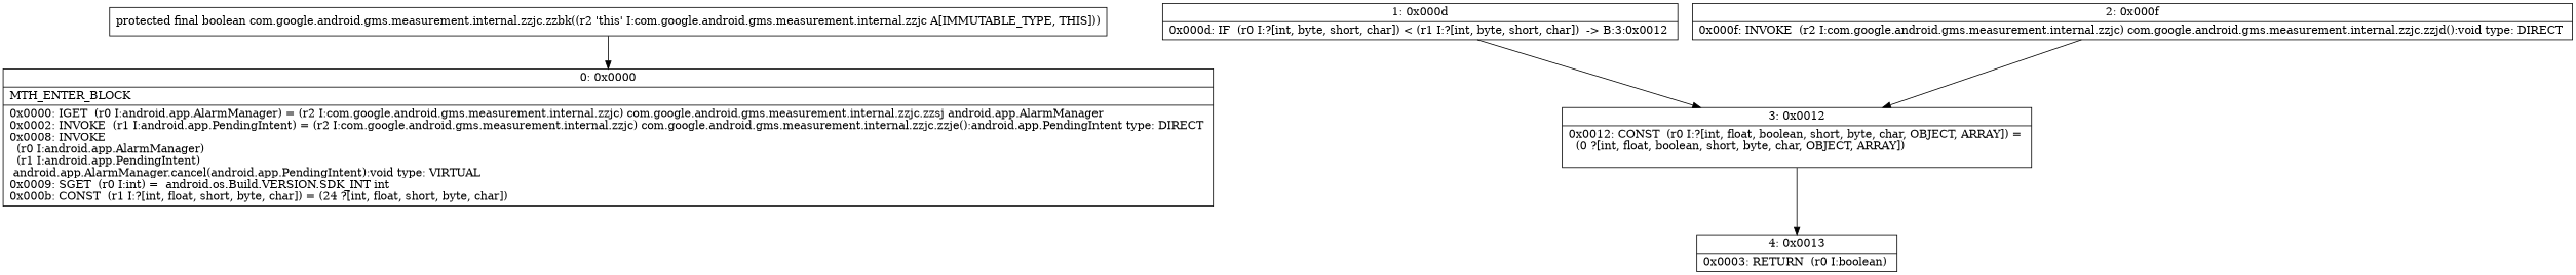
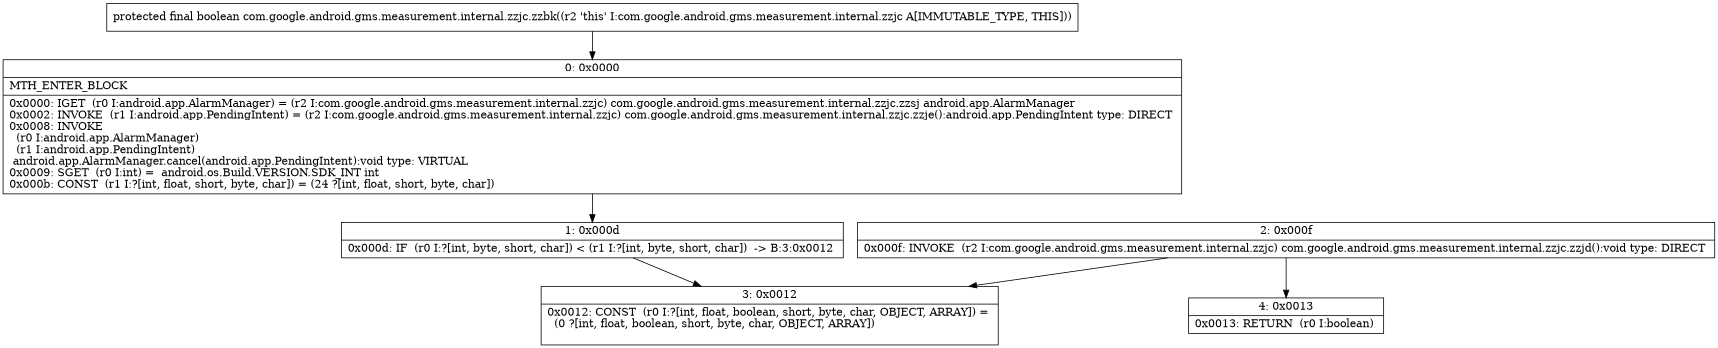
  digraph {
    node [shape=record]
    n1 [label="{0\:\ 0x0000|MTH_ENTER_BLOCK\l|0x0000: IGET  (r0 I:android.app.AlarmManager) = (r2 I:com.google.android.gms.measurement.internal.zzjc) com.google.android.gms.measurement.internal.zzjc.zzsj android.app.AlarmManager \l0x0002: INVOKE  (r1 I:android.app.PendingIntent) = (r2 I:com.google.android.gms.measurement.internal.zzjc) com.google.android.gms.measurement.internal.zzjc.zzje():android.app.PendingIntent type: DIRECT \l0x0008: INVOKE  \l  (r0 I:android.app.AlarmManager)\l  (r1 I:android.app.PendingIntent)\l android.app.AlarmManager.cancel(android.app.PendingIntent):void type: VIRTUAL \l0x0009: SGET  (r0 I:int) =  android.os.Build.VERSION.SDK_INT int \l0x000b: CONST  (r1 I:?[int, float, short, byte, char]) = (24 ?[int, float, short, byte, char]) \l}"]
    n2 [label="{1\:\ 0x000d|0x000d: IF  (r0 I:?[int, byte, short, char]) \< (r1 I:?[int, byte, short, char])  \-\> B:3:0x0012 \l}"]
    n3 [label="{3\:\ 0x0012|0x0012: CONST  (r0 I:?[int, float, boolean, short, byte, char, OBJECT, ARRAY]) = \l  (0 ?[int, float, boolean, short, byte, char, OBJECT, ARRAY])\l \l}"]
    n4 [label="{2\:\ 0x000f|0x000f: INVOKE  (r2 I:com.google.android.gms.measurement.internal.zzjc) com.google.android.gms.measurement.internal.zzjc.zzjd():void type: DIRECT \l}"]
-   n5 [label="{4\:\ 0x0013|0x0003: RETURN  (r0 I:boolean) \l}"]
+   n5 [label="{4\:\ 0x0013|0x0013: RETURN  (r0 I:boolean) \l}"]
    n6 [label="{protected final boolean com.google.android.gms.measurement.internal.zzjc.zzbk((r2 'this' I:com.google.android.gms.measurement.internal.zzjc A[IMMUTABLE_TYPE, THIS])) }"]
+   n1 -> n2
    n2 -> n3
-   n3 -> n5
+   n4 -> n5
    n4 -> n3
    n6 -> n1
  }
